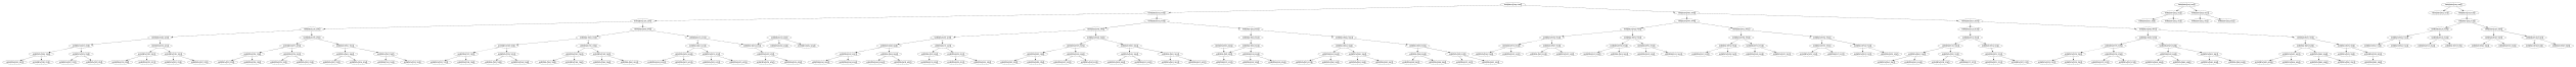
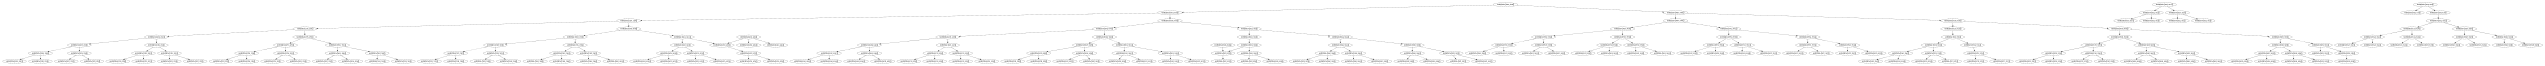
  digraph {
    fontname="Fira Sans"
    node [fontname="Fira Sans"]
    edge [fontname="Fira Sans"]
    n1 [label="Node{data=[9428, 9428]}"]
    n2 [label="Node{data=[6063, 6063]}"]
    n3 [label="Node{data=[9460, 9460]}"]
    n4 [label="Node{data=[5924, 5924]}"]
    n5 [label="Node{data=[9036, 9036]}"]
    n6 [label="Node{data=[9444, 9444]}"]
    n7 [label="Node{data=[9590, 9590]}"]
    n8 [label="Node{data=[2736, 2736]}"]
    n9 [label="Node{data=[6047, 6047]}"]
    n10 [label="Node{data=[6148, 6148]}"]
    n11 [label="Node{data=[9358, 9358]}"]
    n12 [label="Node{data=[2728, 2728]}"]
    n13 [label="Node{data=[2744, 2744]}"]
    n14 [label="Node{data=[5981, 5981]}"]
    n15 [label="Node{data=[6055, 6055]}"]
    n16 [label="Node{data=[2724, 2724]}"]
    n17 [label="Node{data=[2732, 2732]}"]
    n18 [label="Node{data=[2740, 2740]}"]
    n19 [label="Node{data=[4955, 4955]}"]
    n20 [label="Node{data=[2298, 2298]}"]
    n21 [label="Node{data=[2726, 2726]}"]
    n22 [label="Node{data=[2730, 2730]}"]
    n23 [label="Node{data=[2734, 2734]}"]
    n24 [label="Node{data=[2291, 2291]}"]
    n25 [label="Node{data=[2723, 2723]}"]
    n26 [label="Node{data=[2725, 2725]}"]
    n27 [label="Node{data=[2727, 2727]}"]
    n28 [label="Node{data=[2729, 2729]}"]
    n29 [label="Node{data=[2731, 2731]}"]
    n30 [label="Node{data=[2733, 2733]}"]
    n31 [label="Node{data=[2735, 2735]}"]
    n32 [label="Node{data=[2738, 2738]}"]
    n33 [label="Node{data=[2742, 2742]}"]
    n34 [label="Node{data=[4694, 4694]}"]
    n35 [label="Node{data=[5847, 5847]}"]
    n36 [label="Node{data=[2737, 2737]}"]
    n37 [label="Node{data=[2739, 2739]}"]
    n38 [label="Node{data=[2741, 2741]}"]
    n39 [label="Node{data=[2743, 2743]}"]
    n40 [label="Node{data=[2745, 2745]}"]
    n41 [label="Node{data=[4943, 4943]}"]
    n42 [label="Node{data=[5843, 5843]}"]
    n43 [label="Node{data=[5910, 5910]}"]
    n44 [label="Node{data=[5977, 5977]}"]
    n45 [label="Node{data=[5985, 5985]}"]
    n46 [label="Node{data=[6051, 6051]}"]
    n47 [label="Node{data=[6059, 6059]}"]
    n48 [label="Node{data=[5975, 5975]}"]
    n49 [label="Node{data=[5979, 5979]}"]
    n50 [label="Node{data=[5983, 5983]}"]
    n51 [label="Node{data=[5987, 5987]}"]
    n52 [label="Node{data=[5953, 5953]}"]
    n53 [label="Node{data=[5976, 5976]}"]
    n54 [label="Node{data=[5978, 5978]}"]
    n55 [label="Node{data=[5980, 5980]}"]
    n56 [label="Node{data=[5982, 5982]}"]
    n57 [label="Node{data=[5984, 5984]}"]
    n58 [label="Node{data=[5986, 5986]}"]
    n59 [label="Node{data=[6020, 6020]}"]
    n60 [label="Node{data=[6049, 6049]}"]
    n61 [label="Node{data=[6053, 6053]}"]
    n62 [label="Node{data=[6057, 6057]}"]
    n63 [label="Node{data=[6048, 6048]}"]
    n64 [label="Node{data=[6050, 6050]}"]
    n65 [label="Node{data=[6052, 6052]}"]
    n66 [label="Node{data=[6054, 6054]}"]
    n67 [label="Node{data=[6056, 6056]}"]
    n68 [label="Node{data=[6058, 6058]}"]
    n69 [label="Node{data=[6061, 6061]}"]
    n70 [label="Node{data=[6060, 6060]}"]
    n71 [label="Node{data=[6062, 6062]}"]
    n72 [label="Node{data=[6071, 6071]}"]
    n73 [label="Node{data=[9028, 9028]}"]
    n74 [label="Node{data=[9350, 9350]}"]
    n75 [label="Node{data=[9366, 9366]}"]
    n76 [label="Node{data=[6067, 6067]}"]
    n77 [label="Node{data=[6121, 6121]}"]
    n78 [label="Node{data=[9024, 9024]}"]
    n79 [label="Node{data=[9032, 9032]}"]
    n80 [label="Node{data=[6065, 6065]}"]
    n81 [label="Node{data=[6069, 6069]}"]
    n82 [label="Node{data=[6119, 6119]}"]
    n83 [label="Node{data=[6123, 6123]}"]
    n84 [label="Node{data=[6064, 6064]}"]
    n85 [label="Node{data=[6066, 6066]}"]
    n86 [label="Node{data=[6068, 6068]}"]
    n87 [label="Node{data=[6070, 6070]}"]
    n88 [label="Node{data=[6118, 6118]}"]
+   n89 [label="Node{data=[6120, 6120]}"]
    n90 [label="Node{data=[6122, 6122]}"]
    n91 [label="Node{data=[6124, 6124]}"]
    n92 [label="Node{data=[8379, 8379]}"]
    n93 [label="Node{data=[9026, 9026]}"]
    n94 [label="Node{data=[9030, 9030]}"]
    n95 [label="Node{data=[9034, 9034]}"]
    n96 [label="Node{data=[7874, 7874]}"]
    n97 [label="Node{data=[8778, 8778]}"]
    n98 [label="Node{data=[9025, 9025]}"]
    n99 [label="Node{data=[9027, 9027]}"]
    n100 [label="Node{data=[9029, 9029]}"]
    n101 [label="Node{data=[9031, 9031]}"]
    n102 [label="Node{data=[9033, 9033]}"]
    n103 [label="Node{data=[9035, 9035]}"]
    n104 [label="Node{data=[9302, 9302]}"]
    n105 [label="Node{data=[9362, 9362]}"]
    n106 [label="Node{data=[9370, 9370]}"]
    n107 [label="Node{data=[9272, 9272]}"]
    n108 [label="Node{data=[9348, 9348]}"]
    n109 [label="Node{data=[9354, 9354]}"]
    n110 [label="Node{data=[9352, 9352]}"]
    n111 [label="Node{data=[9356, 9356]}"]
    n112 [label="Node{data=[9235, 9235]}"]
    n113 [label="Node{data=[9347, 9347]}"]
    n114 [label="Node{data=[9349, 9349]}"]
    n115 [label="Node{data=[9286, 9286]}"]
    n116 [label="Node{data=[9351, 9351]}"]
    n117 [label="Node{data=[9353, 9353]}"]
    n118 [label="Node{data=[9355, 9355]}"]
    n119 [label="Node{data=[9357, 9357]}"]
    n120 [label="Node{data=[9360, 9360]}"]
    n121 [label="Node{data=[9364, 9364]}"]
    n122 [label="Node{data=[9368, 9368]}"]
    n123 [label="Node{data=[9372, 9372]}"]
    n124 [label="Node{data=[9359, 9359]}"]
    n125 [label="Node{data=[9361, 9361]}"]
    n126 [label="Node{data=[9363, 9363]}"]
    n127 [label="Node{data=[9365, 9365]}"]
    n128 [label="Node{data=[9367, 9367]}"]
    n129 [label="Node{data=[9369, 9369]}"]
    n130 [label="Node{data=[9371, 9371]}"]
    n131 [label="Node{data=[9401, 9401]}"]
    n132 [label="Node{data=[9436, 9436]}"]
    n133 [label="Node{data=[9452, 9452]}"]
    n134 [label="Node{data=[9520, 9520]}"]
    n135 [label="Node{data=[9693, 9693]}"]
    n136 [label="Node{data=[9432, 9432]}"]
    n137 [label="Node{data=[9440, 9440]}"]
    n138 [label="Node{data=[9448, 9448]}"]
    n139 [label="Node{data=[9456, 9456]}"]
    n140 [label="Node{data=[9430, 9430]}"]
    n141 [label="Node{data=[9434, 9434]}"]
    n142 [label="Node{data=[9438, 9438]}"]
    n143 [label="Node{data=[9442, 9442]}"]
    n144 [label="Node{data=[9429, 9429]}"]
    n145 [label="Node{data=[9431, 9431]}"]
    n146 [label="Node{data=[9433, 9433]}"]
    n147 [label="Node{data=[9435, 9435]}"]
    n148 [label="Node{data=[9437, 9437]}"]
    n149 [label="Node{data=[9439, 9439]}"]
    n150 [label="Node{data=[9441, 9441]}"]
    n151 [label="Node{data=[9443, 9443]}"]
    n152 [label="Node{data=[9446, 9446]}"]
    n153 [label="Node{data=[9450, 9450]}"]
    n154 [label="Node{data=[9454, 9454]}"]
    n155 [label="Node{data=[9458, 9458]}"]
    n156 [label="Node{data=[9445, 9445]}"]
    n157 [label="Node{data=[9447, 9447]}"]
    n158 [label="Node{data=[9449, 9449]}"]
    n159 [label="Node{data=[9451, 9451]}"]
    n160 [label="Node{data=[9453, 9453]}"]
    n161 [label="Node{data=[9455, 9455]}"]
    n162 [label="Node{data=[9457, 9457]}"]
    n163 [label="Node{data=[9459, 9459]}"]
    n164 [label="Node{data=[9512, 9512]}"]
    n165 [label="Node{data=[9598, 9598]}"]
    n166 [label="Node{data=[9701, 9701]}"]
    n167 [label="Node{data=[9508, 9508]}"]
    n168 [label="Node{data=[9516, 9516]}"]
    n169 [label="Node{data=[9582, 9582]}"]
    n170 [label="Node{data=[9524, 9524]}"]
    n171 [label="Node{data=[9586, 9586]}"]
    n172 [label="Node{data=[9462, 9462]}"]
    n173 [label="Node{data=[9510, 9510]}"]
    n174 [label="Node{data=[9514, 9514]}"]
    n175 [label="Node{data=[9461, 9461]}"]
    n176 [label="Node{data=[9463, 9463]}"]
    n177 [label="Node{data=[9509, 9509]}"]
    n178 [label="Node{data=[9511, 9511]}"]
    n179 [label="Node{data=[9513, 9513]}"]
    n180 [label="Node{data=[9515, 9515]}"]
    n181 [label="Node{data=[9518, 9518]}"]
    n182 [label="Node{data=[9517, 9517]}"]
    n183 [label="Node{data=[9519, 9519]}"]
    n184 [label="Node{data=[9522, 9522]}"]
    n185 [label="Node{data=[9526, 9526]}"]
    n186 [label="Node{data=[9584, 9584]}"]
    n187 [label="Node{data=[9588, 9588]}"]
    n188 [label="Node{data=[9521, 9521]}"]
    n189 [label="Node{data=[9523, 9523]}"]
    n190 [label="Node{data=[9525, 9525]}"]
    n191 [label="Node{data=[9574, 9574]}"]
    n192 [label="Node{data=[9583, 9583]}"]
    n193 [label="Node{data=[9585, 9585]}"]
    n194 [label="Node{data=[9587, 9587]}"]
    n195 [label="Node{data=[9589, 9589]}"]
    n196 [label="Node{data=[9594, 9594]}"]
    n197 [label="Node{data=[9689, 9689]}"]
    n198 [label="Node{data=[9697, 9697]}"]
    n199 [label="Node{data=[9703, 9703]}"]
    n200 [label="Node{data=[9592, 9592]}"]
    n201 [label="Node{data=[9596, 9596]}"]
    n202 [label="Node{data=[9687, 9687]}"]
    n203 [label="Node{data=[9691, 9691]}"]
    n204 [label="Node{data=[9591, 9591]}"]
    n205 [label="Node{data=[9593, 9593]}"]
    n206 [label="Node{data=[9595, 9595]}"]
    n207 [label="Node{data=[9597, 9597]}"]
    n208 [label="Node{data=[9686, 9686]}"]
    n209 [label="Node{data=[9688, 9688]}"]
    n210 [label="Node{data=[9690, 9690]}"]
    n211 [label="Node{data=[9692, 9692]}"]
    n212 [label="Node{data=[9695, 9695]}"]
    n213 [label="Node{data=[9699, 9699]}"]
    n214 [label="Node{data=[9702, 9702]}"]
    n215 [label="Node{data=[9720, 9720]}"]
    n216 [label="Node{data=[9694, 9694]}"]
    n217 [label="Node{data=[9696, 9696]}"]
    n218 [label="Node{data=[9698, 9698]}"]
    n219 [label="Node{data=[9700, 9700]}"]
    n220 [label="Node{data=[9976, 9976]}"]
    n1 -> n2
    n1 -> n3
    n2 -> n4
    n2 -> n5
    n3 -> n6
    n3 -> n7
    n4 -> n8
    n4 -> n9
    n5 -> n10
    n5 -> n11
    n6 -> n132
    n6 -> n133
    n7 -> n134
    n7 -> n135
    n8 -> n12
    n8 -> n13
    n9 -> n14
    n9 -> n15
    n10 -> n72
    n10 -> n73
    n11 -> n74
    n11 -> n75
    n12 -> n16
    n12 -> n17
    n13 -> n18
    n13 -> n19
    n14 -> n44
    n14 -> n45
    n15 -> n46
    n15 -> n47
    n16 -> n20
    n16 -> n21
    n17 -> n22
    n17 -> n23
    n18 -> n32
    n18 -> n33
    n19 -> n34
    n19 -> n35
    n20 -> n24
    n20 -> n25
    n21 -> n26
    n21 -> n27
    n22 -> n28
    n22 -> n29
    n23 -> n30
    n23 -> n31
    n32 -> n36
    n32 -> n37
    n33 -> n38
    n33 -> n39
    n34 -> n40
    n34 -> n41
    n35 -> n42
    n35 -> n43
    n44 -> n48
    n44 -> n49
    n45 -> n50
    n45 -> n51
    n46 -> n60
    n46 -> n61
    n47 -> n62
    n48 -> n52
    n48 -> n53
    n49 -> n54
    n49 -> n55
    n50 -> n56
    n50 -> n57
    n51 -> n58
    n51 -> n59
    n60 -> n63
    n60 -> n64
    n61 -> n65
    n61 -> n66
    n62 -> n67
    n62 -> n68
    n69 -> n47
    n69 -> n70
    n69 -> n71
    n72 -> n76
    n72 -> n77
    n73 -> n78
    n73 -> n79
    n74 -> n104
    n75 -> n105
    n75 -> n106
    n76 -> n80
    n76 -> n81
    n77 -> n82
    n77 -> n83
    n78 -> n92
    n78 -> n93
    n79 -> n94
    n79 -> n95
    n80 -> n84
    n80 -> n85
    n81 -> n86
    n81 -> n87
    n82 -> n88
+   n82 -> n89
    n83 -> n90
    n83 -> n91
    n92 -> n96
    n92 -> n97
    n93 -> n98
    n93 -> n99
    n94 -> n100
    n94 -> n101
    n95 -> n102
    n95 -> n103
    n104 -> n107
    n104 -> n108
    n105 -> n120
    n105 -> n121
    n106 -> n122
    n106 -> n123
    n107 -> n112
    n108 -> n113
    n108 -> n114
    n109 -> n110
    n109 -> n111
    n110 -> n116
    n110 -> n117
    n111 -> n118
    n111 -> n119
    n115 -> n107
    n120 -> n124
    n120 -> n125
    n121 -> n126
    n121 -> n127
    n122 -> n128
    n122 -> n129
    n123 -> n130
    n123 -> n131
    n132 -> n136
    n132 -> n137
    n133 -> n138
    n133 -> n139
    n134 -> n164
    n135 -> n165
    n135 -> n166
    n136 -> n140
    n136 -> n141
    n137 -> n142
    n137 -> n143
    n138 -> n152
    n138 -> n153
    n139 -> n154
    n139 -> n155
    n140 -> n144
    n140 -> n145
    n141 -> n146
    n141 -> n147
    n142 -> n148
    n142 -> n149
    n143 -> n150
    n143 -> n151
    n152 -> n156
    n152 -> n157
    n153 -> n158
    n153 -> n159
    n154 -> n160
    n154 -> n161
    n155 -> n162
    n155 -> n163
    n164 -> n167
    n164 -> n168
    n165 -> n196
    n165 -> n197
    n166 -> n198
    n166 -> n199
    n167 -> n172
    n167 -> n173
    n168 -> n174
    n169 -> n170
    n169 -> n171
    n170 -> n184
    n170 -> n185
    n171 -> n186
    n171 -> n187
    n172 -> n175
    n172 -> n176
    n173 -> n177
    n173 -> n178
    n174 -> n179
    n174 -> n180
    n181 -> n182
    n181 -> n183
    n183 -> n169
    n184 -> n188
    n184 -> n189
    n185 -> n190
    n185 -> n191
    n186 -> n192
    n186 -> n193
    n187 -> n194
    n187 -> n195
    n196 -> n200
    n196 -> n201
    n197 -> n202
    n197 -> n203
    n198 -> n212
    n198 -> n213
    n199 -> n214
    n199 -> n215
    n200 -> n204
    n200 -> n205
    n201 -> n206
    n201 -> n207
    n202 -> n208
    n202 -> n209
    n203 -> n210
    n203 -> n211
    n212 -> n216
    n212 -> n217
    n213 -> n218
    n213 -> n219
    n215 -> n220
  }
